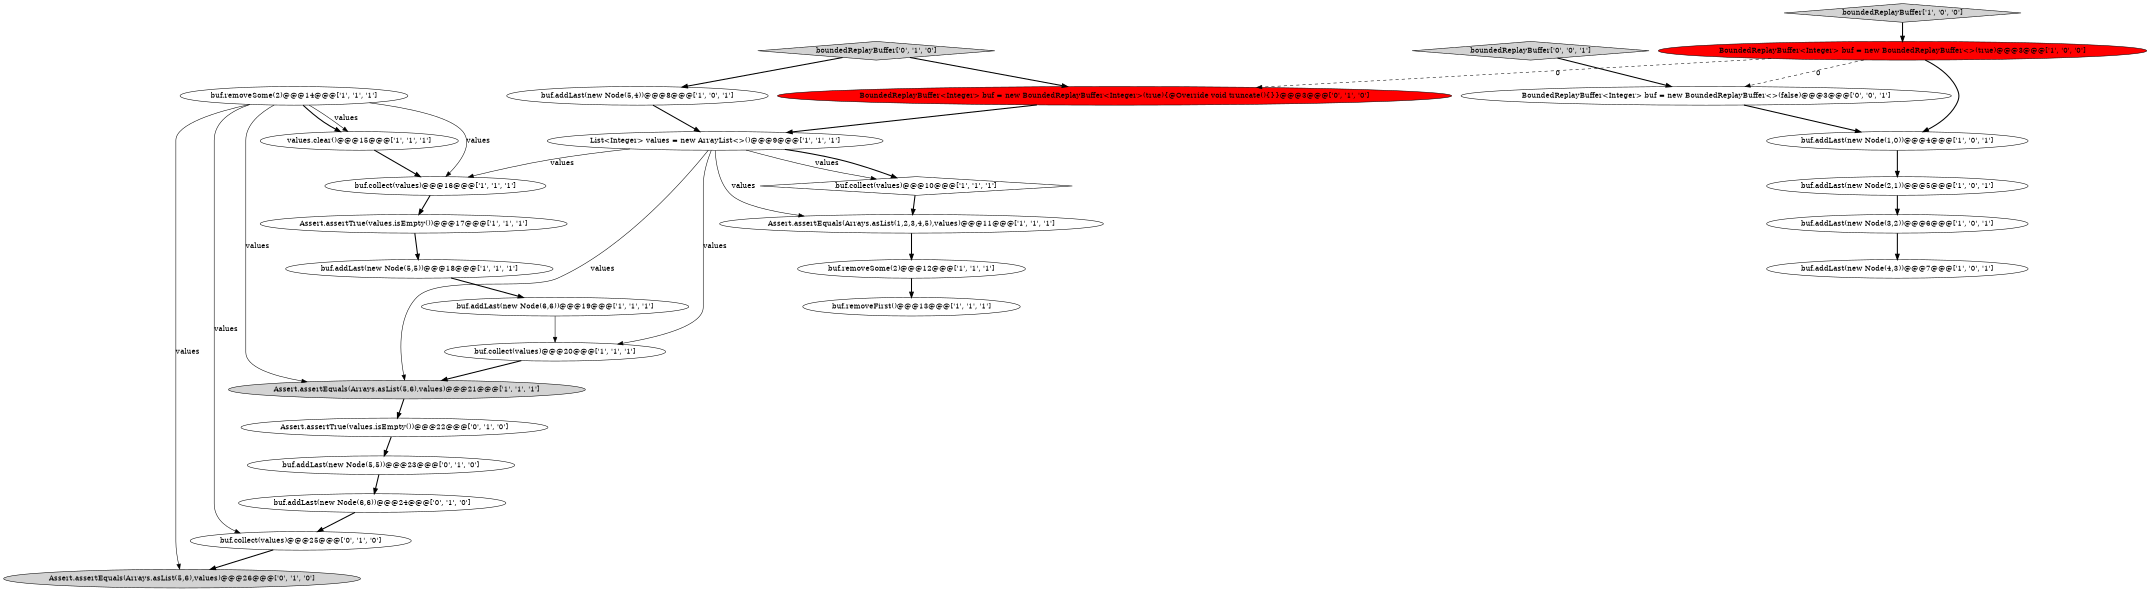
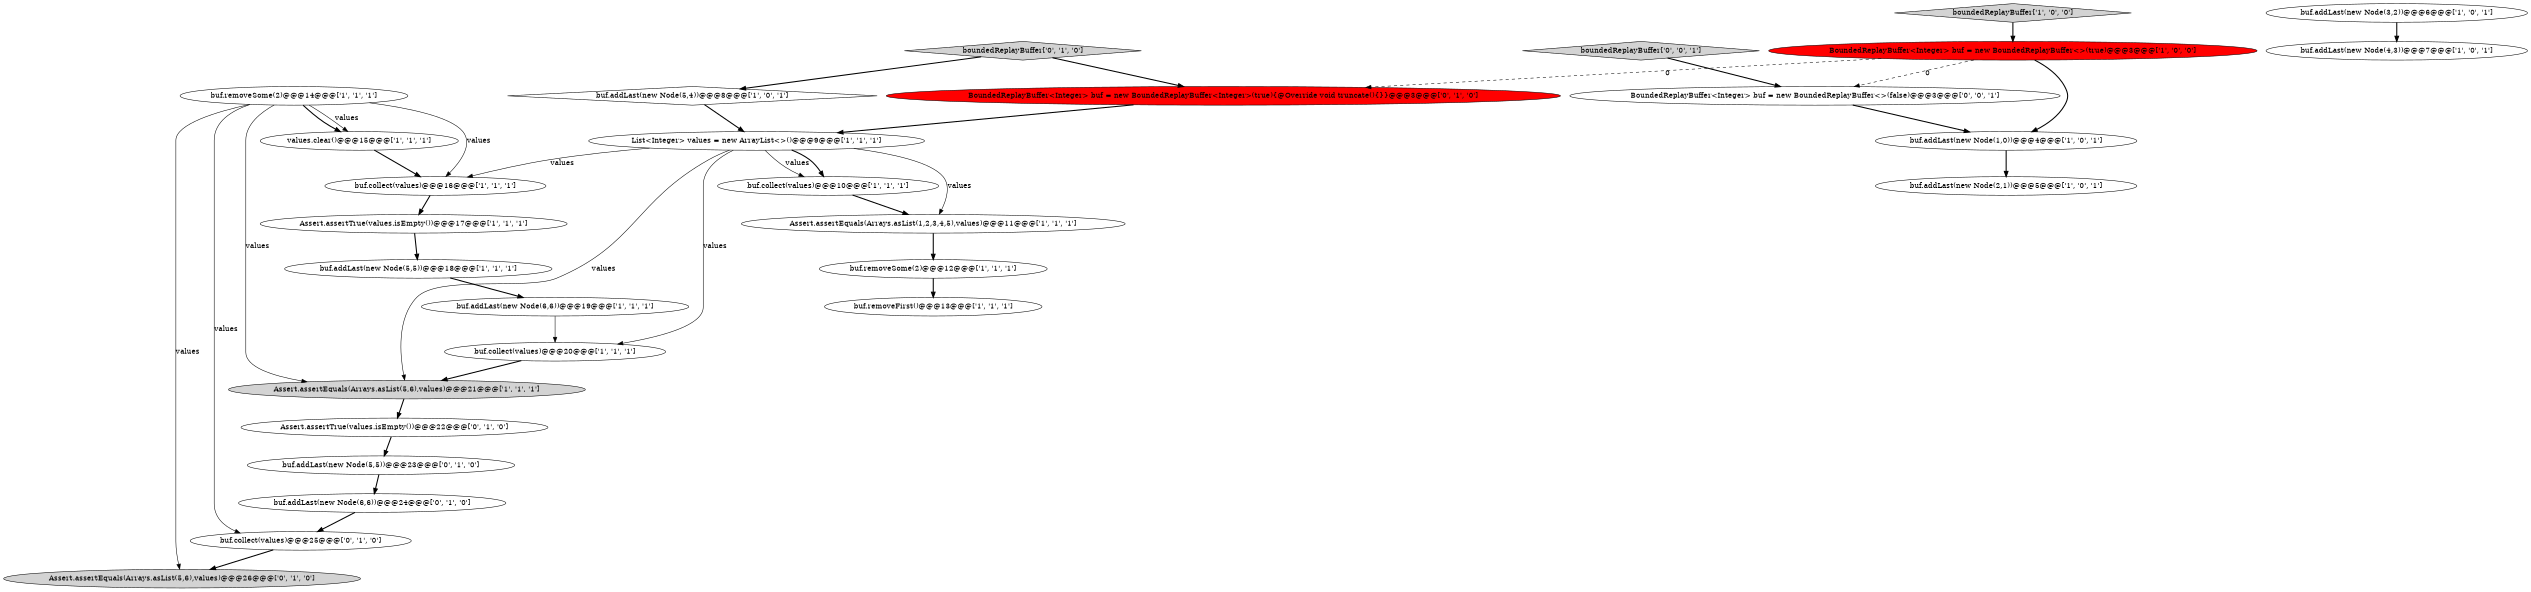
  digraph {
    node [fillcolor=white shape=ellipse style=filled]
    edge [style=bold]
    n1 [label="buf.removeSome(2)@@@14@@@['1', '1', '1']"]
    n2 [label="buf.collect(values)@@@16@@@['1', '1', '1']"]
    n3 [fillcolor=lightgray label="Assert.assertEquals(Arrays.asList(5,6),values)@@@21@@@['1', '1', '1']"]
    n4 [fillcolor=lightgray label="Assert.assertEquals(Arrays.asList(5,6),values)@@@26@@@['0', '1', '0']"]
    n5 [label="buf.collect(values)@@@25@@@['0', '1', '0']"]
    n6 [label="values.clear()@@@15@@@['1', '1', '1']"]
    n7 [label="Assert.assertTrue(values.isEmpty())@@@17@@@['1', '1', '1']"]
    n8 [label="Assert.assertTrue(values.isEmpty())@@@22@@@['0', '1', '0']"]
    n9 [label="buf.addLast(new Node(5,5))@@@18@@@['1', '1', '1']"]
    n10 [label="buf.addLast(new Node(6,6))@@@19@@@['1', '1', '1']"]
    n11 [fillcolor=lightgray label="boundedReplayBuffer['0', '1', '0']" shape=diamond]
    n12 [fillcolor=red label="BoundedReplayBuffer<Integer> buf = new BoundedReplayBuffer<Integer>(true){@Override void truncate(){}}@@@3@@@['0', '1', '0']"]
-   n13 [label="buf.addLast(new Node(5,4))@@@8@@@['1', '0', '1']"]
+   n13 [label="buf.addLast(new Node(5,4))@@@8@@@['1', '0', '1']" shape=diamond]
    n14 [label="List<Integer> values = new ArrayList<>()@@@9@@@['1', '1', '1']"]
    n15 [label="buf.addLast(new Node(4,3))@@@7@@@['1', '0', '1']"]
    n16 [label="BoundedReplayBuffer<Integer> buf = new BoundedReplayBuffer<>(false)@@@3@@@['0', '0', '1']"]
    n17 [label="buf.addLast(new Node(1,0))@@@4@@@['1', '0', '1']"]
    n18 [label="buf.addLast(new Node(2,1))@@@5@@@['1', '0', '1']"]
    n19 [label="buf.collect(values)@@@20@@@['1', '1', '1']"]
    n20 [label="buf.addLast(new Node(3,2))@@@6@@@['1', '0', '1']"]
    n21 [label="buf.addLast(new Node(5,5))@@@23@@@['0', '1', '0']"]
    n22 [fillcolor=red label="BoundedReplayBuffer<Integer> buf = new BoundedReplayBuffer<>(true)@@@3@@@['1', '0', '0']"]
    n23 [label="buf.addLast(new Node(6,6))@@@24@@@['0', '1', '0']"]
    n24 [label="buf.removeFirst()@@@13@@@['1', '1', '1']"]
-   n25 [label="buf.collect(values)@@@10@@@['1', '1', '1']" shape=diamond]
+   n25 [label="buf.collect(values)@@@10@@@['1', '1', '1']"]
    n26 [label="Assert.assertEquals(Arrays.asList(1,2,3,4,5),values)@@@11@@@['1', '1', '1']"]
    n27 [fillcolor=lightgray label="boundedReplayBuffer['0', '0', '1']" shape=diamond]
    n28 [label="buf.removeSome(2)@@@12@@@['1', '1', '1']"]
    n29 [fillcolor=lightgray label="boundedReplayBuffer['1', '0', '0']" shape=diamond]
    n1 -> n2 [label=values style=solid]
    n1 -> n3 [label=values style=solid]
    n1 -> n4 [label=values style=solid]
    n1 -> n5 [label=values style=solid]
    n1 -> n6
    n1 -> n6 [label=values style=solid]
    n2 -> n7
    n3 -> n8
    n5 -> n4
    n6 -> n2
    n7 -> n9
    n8 -> n21
    n9 -> n10
    n10 -> n19 [style=solid]
    n11 -> n12
    n11 -> n13
    n12 -> n14
    n13 -> n14
    n14 -> n2 [label=values style=solid]
    n14 -> n3 [label=values style=solid]
    n14 -> n19 [label=values style=solid]
    n14 -> n25 [label=values style=solid]
    n14 -> n25
    n14 -> n26 [label=values style=solid]
    n16 -> n17
    n17 -> n18
-   n18 -> n20
    n19 -> n3
    n20 -> n15
    n21 -> n23
    n22 -> n12 [label=0 style=dashed]
    n22 -> n16 [label=0 style=dashed]
    n22 -> n17
    n23 -> n5
    n25 -> n26
    n26 -> n28
    n27 -> n16
    n28 -> n24
    n29 -> n22
  }
